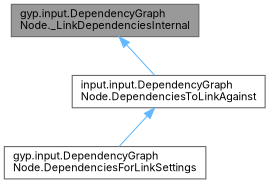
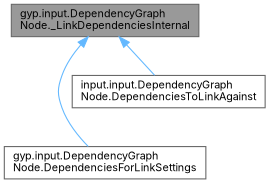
  digraph {
    fontname=Inter
    rankdir=TB
    node [color=grey40 fillcolor=white fontname=Inter fontsize=10 shape=box style=filled]
    edge [color=steelblue1 dir=back fontname=Inter fontsize=10 labelfontname=Helvetica labelfontsize=10 style=solid]
    n1 [color=gray40 fillcolor=grey60 fontcolor=black height=0.2 label="gyp.input.DependencyGraph\lNode._LinkDependenciesInternal" width=0.4]
    n2 [height=0.2 label="gyp.input.DependencyGraph\lNode.DependenciesForLinkSettings" width=0.4]
    n3 [height=0.2 label="input.input.DependencyGraph\lNode.DependenciesToLinkAgainst" width=0.4]
-   n3 -> n2
+   n1 -> n2
    n1 -> n3
  }
